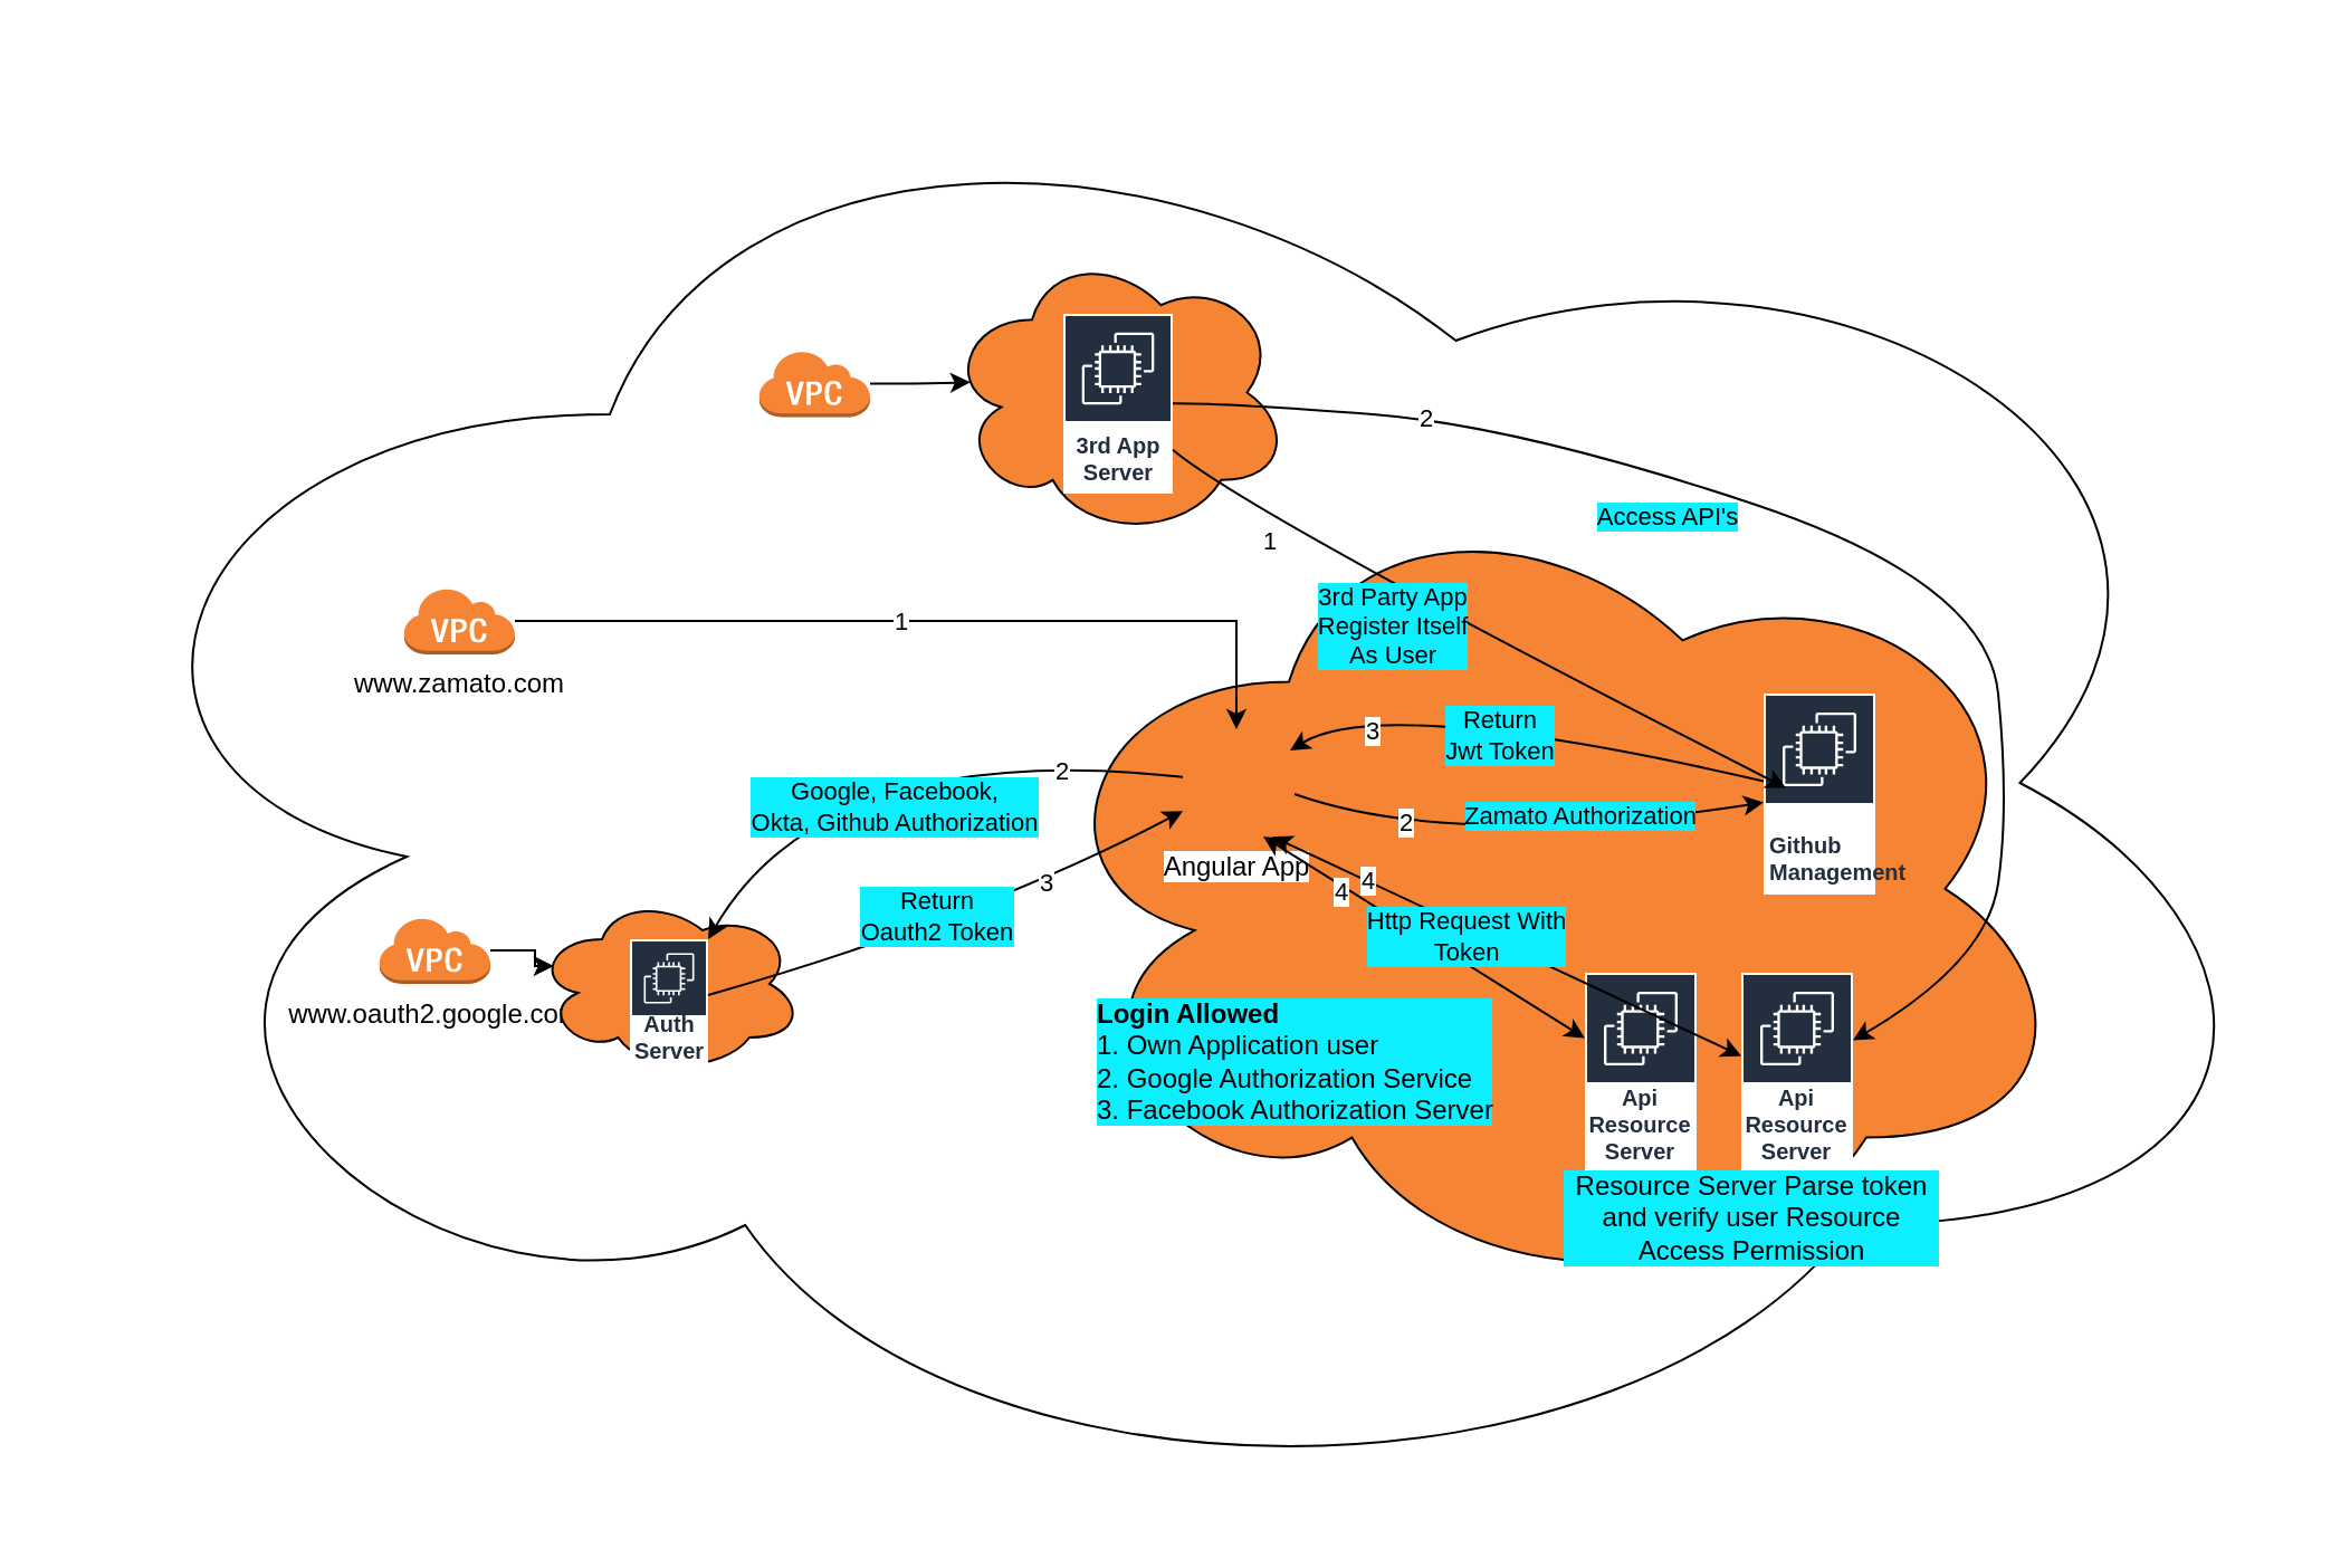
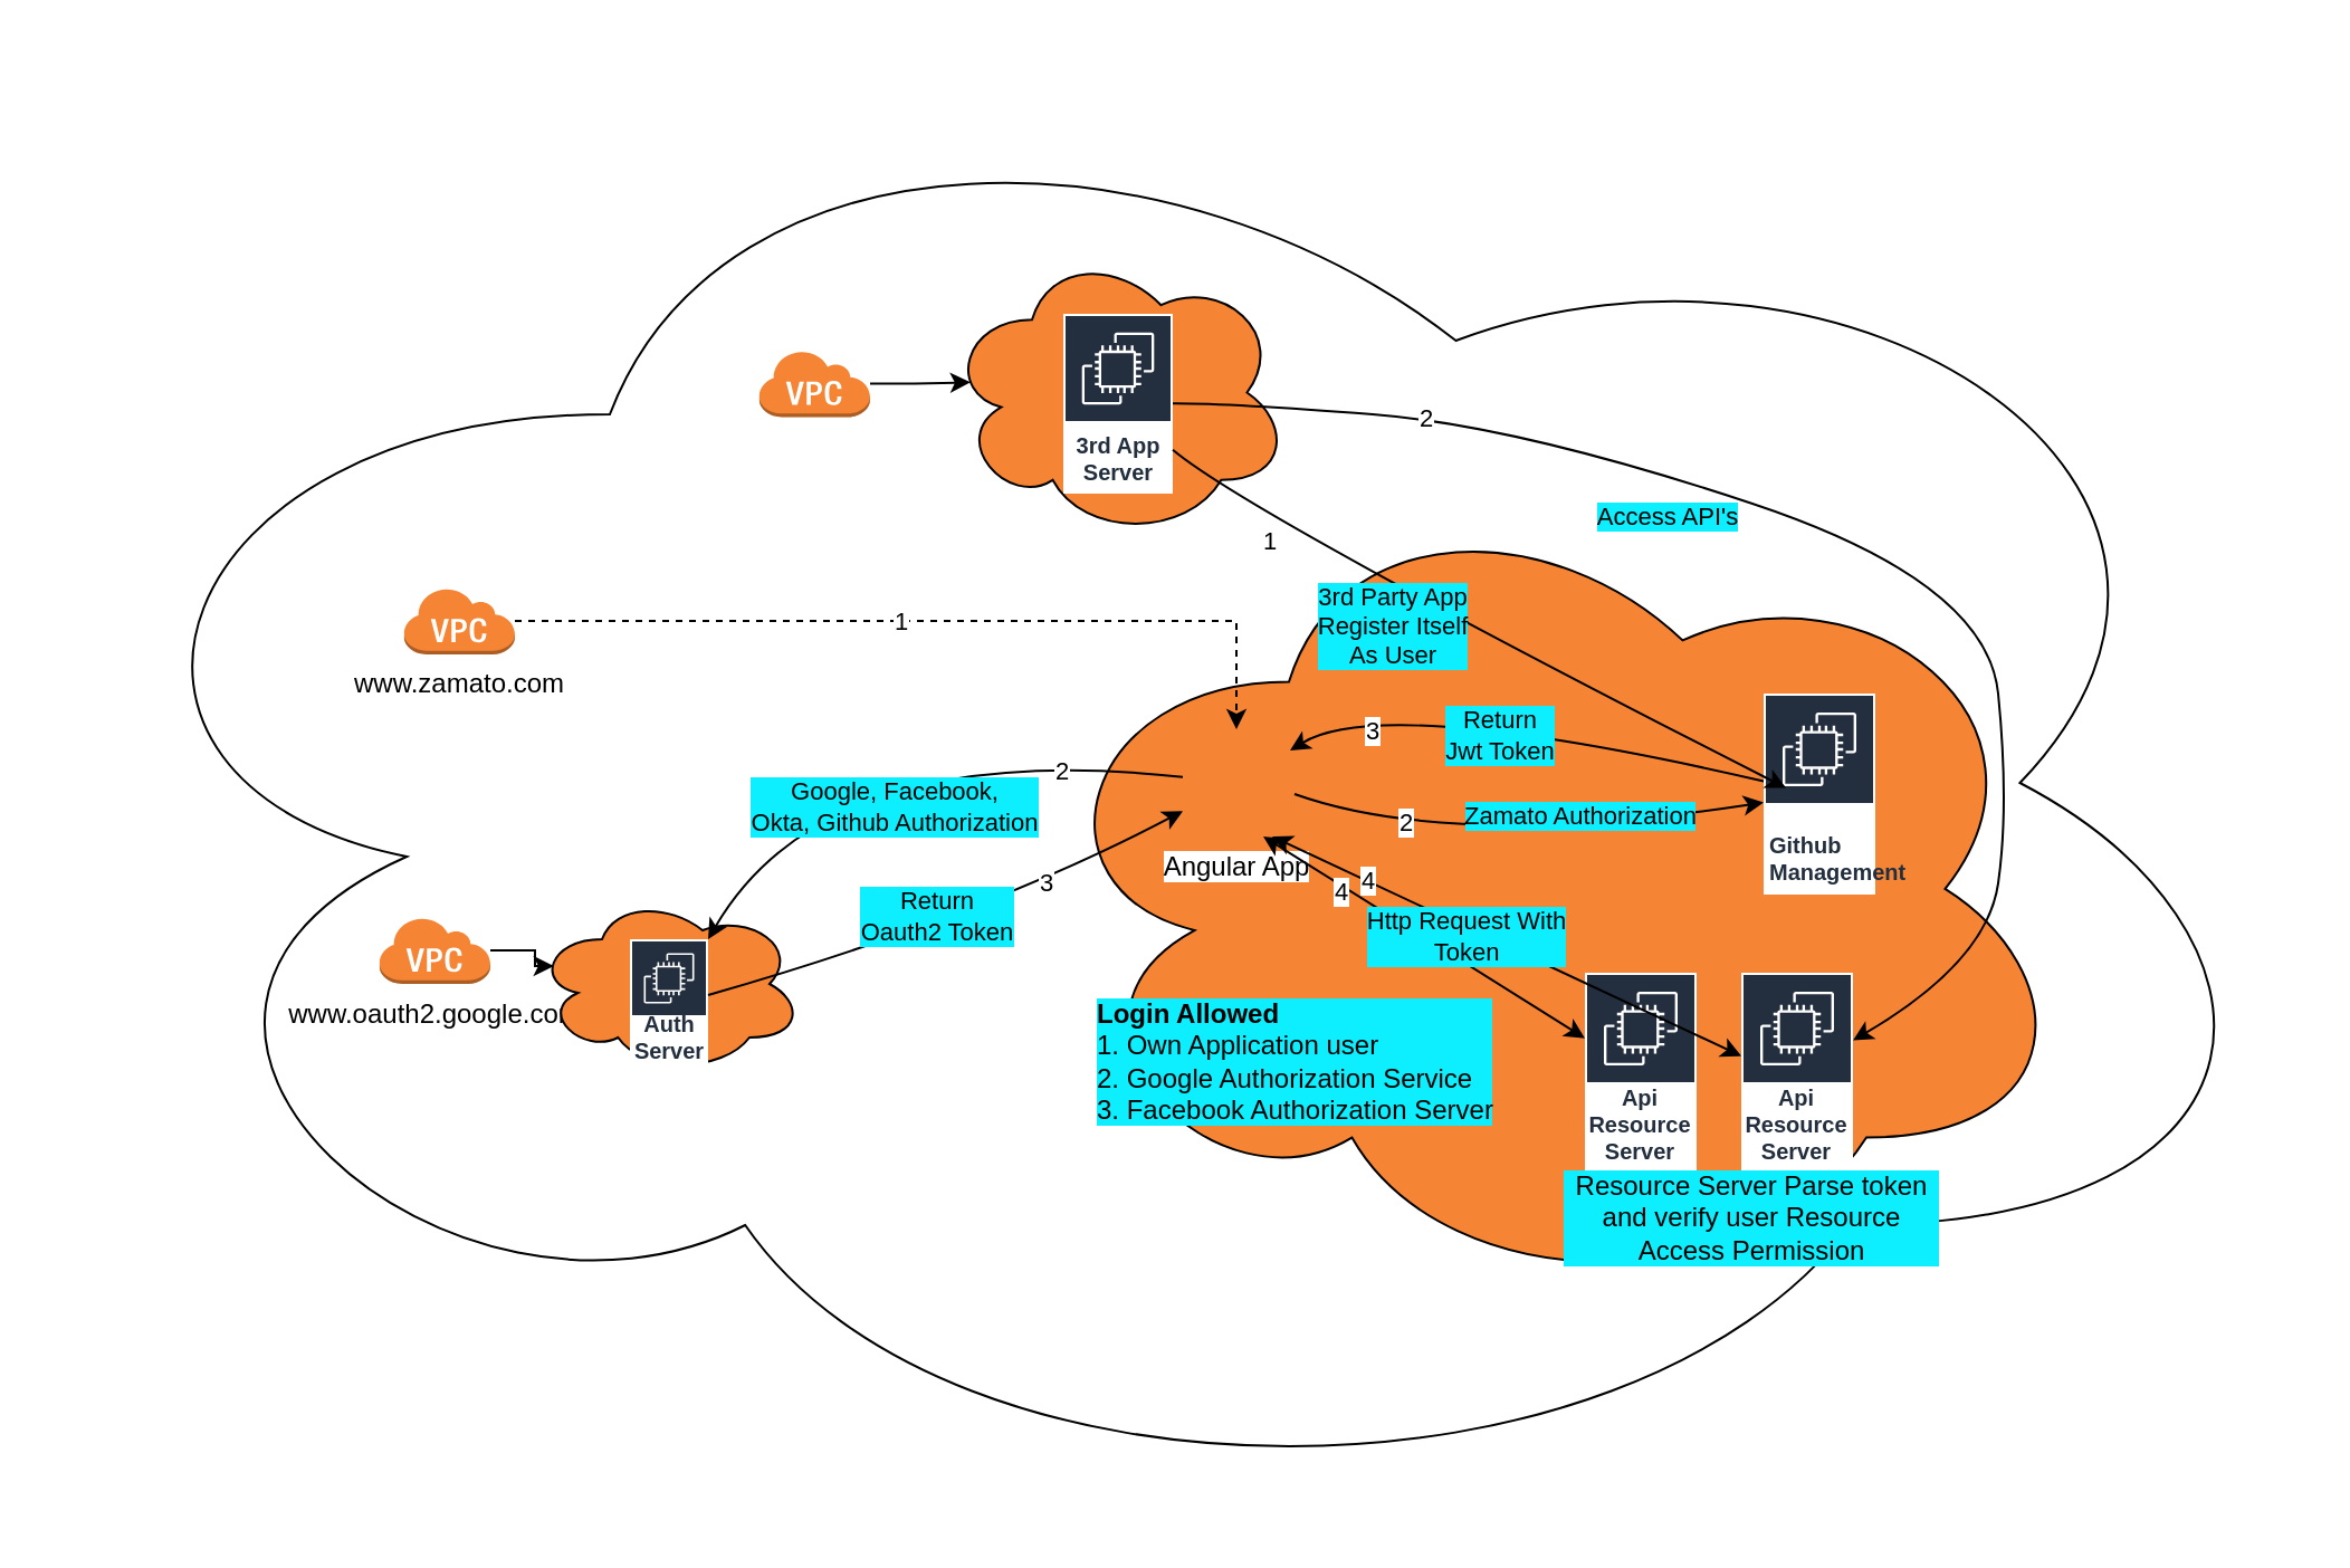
  <mxCell id="0" />
  <mxCell id="1" parent="0" />
  <mxCell id="2" value="" style="ellipse;shape=cloud;whiteSpace=wrap;html=1;" vertex="1" parent="1"><mxGeometry x="20" y="20" width="1010" height="660" as="geometry" /></mxCell>
  <mxCell id="3" value="" style="edgeStyle=orthogonalEdgeStyle;rounded=0;orthogonalLoop=1;jettySize=auto;html=1;entryX=0.07;entryY=0.4;entryDx=0;entryDy=0;entryPerimeter=0;" edge="1" parent="1" source="4" target="7"><mxGeometry relative="1" as="geometry" /></mxCell>
  <mxCell id="4" value="www.oauth2.google.com" style="outlineConnect=0;dashed=0;verticalLabelPosition=bottom;verticalAlign=top;align=center;html=1;shape=mxgraph.aws3.virtual_private_cloud;fillColor=#F58534;gradientColor=none;" vertex="1" parent="1"><mxGeometry x="169" y="410" width="50" height="30" as="geometry" /></mxCell>
  <mxCell id="5" value="" style="edgeStyle=orthogonalEdgeStyle;rounded=0;orthogonalLoop=1;jettySize=auto;html=1;entryX=0.071;entryY=0.465;entryDx=0;entryDy=0;entryPerimeter=0;" edge="1" parent="1" source="6" target="9"><mxGeometry relative="1" as="geometry" /></mxCell>
  <mxCell id="6" value="" style="outlineConnect=0;dashed=0;verticalLabelPosition=bottom;verticalAlign=top;align=center;html=1;shape=mxgraph.aws3.virtual_private_cloud;fillColor=#F58534;gradientColor=none;" vertex="1" parent="1"><mxGeometry x="339" y="156.25" width="50" height="30" as="geometry" /></mxCell>
  <mxCell id="7" value="" style="ellipse;shape=cloud;whiteSpace=wrap;html=1;verticalAlign=top;fillColor=#F58534;dashed=0;gradientColor=none;" vertex="1" parent="1"><mxGeometry x="239" y="400" width="120" height="80" as="geometry" /></mxCell>
  <mxCell id="8" value="Auth Server" style="sketch=0;outlineConnect=0;fontColor=#232F3E;gradientColor=none;strokeColor=#ffffff;fillColor=#232F3E;dashed=0;verticalLabelPosition=middle;verticalAlign=bottom;align=center;html=1;whiteSpace=wrap;fontSize=10;fontStyle=1;spacing=3;shape=mxgraph.aws4.productIcon;prIcon=mxgraph.aws4.ec2;" vertex="1" parent="1"><mxGeometry x="281.5" y="420" width="35" height="60" as="geometry" /></mxCell>
  <mxCell id="9" value="" style="ellipse;shape=cloud;whiteSpace=wrap;html=1;verticalAlign=top;fillColor=#F58534;dashed=0;gradientColor=none;" vertex="1" parent="1"><mxGeometry x="423" y="110" width="154" height="130.5" as="geometry" /></mxCell>
  <mxCell id="10" value="3rd App Server" style="sketch=0;outlineConnect=0;fontColor=#232F3E;gradientColor=none;strokeColor=#ffffff;fillColor=#232F3E;dashed=0;verticalLabelPosition=middle;verticalAlign=bottom;align=center;html=1;whiteSpace=wrap;fontSize=10;fontStyle=1;spacing=3;shape=mxgraph.aws4.productIcon;prIcon=mxgraph.aws4.ec2;" vertex="1" parent="1"><mxGeometry x="475.5" y="140" width="49" height="80.5" as="geometry" /></mxCell>
  <mxCell id="11" value="" style="ellipse;shape=cloud;whiteSpace=wrap;html=1;verticalAlign=top;fillColor=#F58534;dashed=0;gradientColor=none;" vertex="1" parent="1"><mxGeometry x="459" y="211.98" width="470" height="371" as="geometry" /></mxCell>
  <mxCell id="12" value="Angular App" style="shape=image;html=1;verticalAlign=top;verticalLabelPosition=bottom;labelBackgroundColor=#ffffff;imageAspect=0;aspect=fixed;image=https://cdn2.iconfinder.com/data/icons/whcompare-isometric-web-hosting-servers/50/connected-globe-128.png" vertex="1" parent="1"><mxGeometry x="529" y="326" width="48" height="48" as="geometry" /></mxCell>
  <mxCell id="13" value="Api Resource Server" style="sketch=0;outlineConnect=0;fontColor=#232F3E;gradientColor=none;strokeColor=#ffffff;fillColor=#232F3E;dashed=0;verticalLabelPosition=middle;verticalAlign=bottom;align=center;html=1;whiteSpace=wrap;fontSize=10;fontStyle=1;spacing=3;shape=mxgraph.aws4.productIcon;prIcon=mxgraph.aws4.ec2;" vertex="1" parent="1"><mxGeometry x="709" y="435" width="50" height="90" as="geometry" /></mxCell>
  <mxCell id="14" value="Github&amp;nbsp;&lt;br&gt;Management" style="sketch=0;outlineConnect=0;fontColor=#232F3E;gradientColor=none;strokeColor=#ffffff;fillColor=#232F3E;dashed=0;verticalLabelPosition=middle;verticalAlign=bottom;align=left;html=1;whiteSpace=wrap;fontSize=10;fontStyle=1;spacing=3;shape=mxgraph.aws4.productIcon;prIcon=mxgraph.aws4.ec2;" vertex="1" parent="1"><mxGeometry x="789" y="310" width="50" height="90" as="geometry" /></mxCell>
- <mxCell id="15" style="edgeStyle=orthogonalEdgeStyle;rounded=0;orthogonalLoop=1;jettySize=auto;html=1;" edge="1" parent="1" source="17" target="12"><mxGeometry relative="1" as="geometry"><Array as="points"><mxPoint x="553" y="278" /></Array></mxGeometry></mxCell>
+ <mxCell id="15" style="edgeStyle=orthogonalEdgeStyle;rounded=0;orthogonalLoop=1;jettySize=auto;html=1;dashed=1;" edge="1" parent="1" source="17" target="12"><mxGeometry relative="1" as="geometry"><Array as="points"><mxPoint x="553" y="278" /></Array></mxGeometry></mxCell>
  <mxCell id="16" value="1" style="edgeLabel;html=1;align=center;verticalAlign=middle;resizable=0;points=[];" vertex="1" connectable="0" parent="15"><mxGeometry x="-0.072" relative="1" as="geometry"><mxPoint as="offset" /></mxGeometry></mxCell>
  <mxCell id="17" value="www.zamato.com" style="outlineConnect=0;dashed=0;verticalLabelPosition=bottom;verticalAlign=top;align=center;html=1;shape=mxgraph.aws3.virtual_private_cloud;fillColor=#F58534;gradientColor=none;" vertex="1" parent="1"><mxGeometry x="180" y="262.48" width="50" height="30" as="geometry" /></mxCell>
  <mxCell id="18" value="Api Resource Server" style="sketch=0;outlineConnect=0;fontColor=#232F3E;gradientColor=none;strokeColor=#ffffff;fillColor=#232F3E;dashed=0;verticalLabelPosition=middle;verticalAlign=bottom;align=center;html=1;whiteSpace=wrap;fontSize=10;fontStyle=1;spacing=3;shape=mxgraph.aws4.productIcon;prIcon=mxgraph.aws4.ec2;" vertex="1" parent="1"><mxGeometry x="779" y="435" width="50" height="90" as="geometry" /></mxCell>
  <mxCell id="19" value="" style="curved=1;endArrow=classic;html=1;rounded=0;" edge="1" parent="1" source="10" target="18"><mxGeometry width="50" height="50" relative="1" as="geometry"><mxPoint x="509" y="440" as="sourcePoint" /><mxPoint x="559" y="390" as="targetPoint" /><Array as="points"><mxPoint x="549" y="180" /><mxPoint x="679" y="190" /><mxPoint x="889" y="260" /><mxPoint x="899" y="360" /><mxPoint x="889" y="430" /></Array></mxGeometry></mxCell>
  <mxCell id="20" value="Access API's" style="edgeLabel;html=1;align=center;verticalAlign=middle;resizable=0;points=[];labelBackgroundColor=#0DEFFF;" vertex="1" connectable="0" parent="19"><mxGeometry x="-0.295" y="-13" relative="1" as="geometry"><mxPoint x="11" y="8" as="offset" /></mxGeometry></mxCell>
  <mxCell id="21" value="2" style="edgeLabel;html=1;align=center;verticalAlign=middle;resizable=0;points=[];" vertex="1" connectable="0" parent="19"><mxGeometry x="-0.629" y="-6" relative="1" as="geometry"><mxPoint y="-6" as="offset" /></mxGeometry></mxCell>
  <mxCell id="22" value="&lt;b&gt;Login Allowed&lt;/b&gt;&lt;br&gt;1. Own Application user&lt;br&gt;2. Google Authorization Service&amp;nbsp;&lt;br&gt;3. Facebook Authorization Server" style="text;html=1;strokeColor=none;fillColor=none;align=left;verticalAlign=middle;whiteSpace=wrap;rounded=0;labelBackgroundColor=#0DEFFF;" vertex="1" parent="1"><mxGeometry x="489" y="460" width="190" height="30" as="geometry" /></mxCell>
  <mxCell id="23" value="" style="curved=1;endArrow=classic;html=1;rounded=0;" edge="1" parent="1" source="12" target="8"><mxGeometry width="50" height="50" relative="1" as="geometry"><mxPoint x="499" y="350" as="sourcePoint" /><mxPoint x="549" y="300" as="targetPoint" /><Array as="points"><mxPoint x="369" y="330" /></Array></mxGeometry></mxCell>
  <mxCell id="24" value="Google, Facebook, &lt;br&gt;Okta, Github Authorization" style="edgeLabel;html=1;align=center;verticalAlign=middle;resizable=0;points=[];labelBackgroundColor=#0DEFFF;" vertex="1" connectable="0" parent="23"><mxGeometry x="0.256" y="13" relative="1" as="geometry"><mxPoint x="22" y="19" as="offset" /></mxGeometry></mxCell>
  <mxCell id="25" value="2" style="edgeLabel;html=1;align=center;verticalAlign=middle;resizable=0;points=[];" vertex="1" connectable="0" parent="23"><mxGeometry x="-0.595" y="3" relative="1" as="geometry"><mxPoint as="offset" /></mxGeometry></mxCell>
  <mxCell id="26" value="" style="curved=1;endArrow=classic;html=1;rounded=0;" edge="1" parent="1" target="14"><mxGeometry width="50" height="50" relative="1" as="geometry"><mxPoint x="579" y="355" as="sourcePoint" /><mxPoint x="539" y="270" as="targetPoint" /><Array as="points"><mxPoint x="649" y="380" /></Array></mxGeometry></mxCell>
  <mxCell id="27" value="&lt;span style=&quot;&quot;&gt;Zamato Authorization&lt;/span&gt;" style="edgeLabel;html=1;align=center;verticalAlign=middle;resizable=0;points=[];labelBackgroundColor=#0DEFFF;" vertex="1" connectable="0" parent="26"><mxGeometry x="0.242" relative="1" as="geometry"><mxPoint x="-1" y="-7" as="offset" /></mxGeometry></mxCell>
  <mxCell id="28" value="2" style="edgeLabel;html=1;align=center;verticalAlign=middle;resizable=0;points=[];" vertex="1" connectable="0" parent="26"><mxGeometry x="-0.533" y="6" relative="1" as="geometry"><mxPoint y="1" as="offset" /></mxGeometry></mxCell>
  <mxCell id="29" value="" style="curved=1;endArrow=classic;html=1;rounded=0;" edge="1" parent="1" source="14" target="12"><mxGeometry width="50" height="50" relative="1" as="geometry"><mxPoint x="499" y="350" as="sourcePoint" /><mxPoint x="549" y="300" as="targetPoint" /><Array as="points"><mxPoint x="619" y="310" /></Array></mxGeometry></mxCell>
  <mxCell id="30" value="Return &lt;br&gt;Jwt Token" style="edgeLabel;html=1;align=center;verticalAlign=middle;resizable=0;points=[];labelBackgroundColor=#0DEFFF;" vertex="1" connectable="0" parent="29"><mxGeometry x="-0.377" relative="1" as="geometry"><mxPoint x="-50" y="-5" as="offset" /></mxGeometry></mxCell>
  <mxCell id="31" value="3" style="edgeLabel;html=1;align=center;verticalAlign=middle;resizable=0;points=[];" vertex="1" connectable="0" parent="29"><mxGeometry x="0.677" y="10" relative="1" as="geometry"><mxPoint y="1" as="offset" /></mxGeometry></mxCell>
  <mxCell id="32" value="" style="curved=1;endArrow=classic;html=1;rounded=0;" edge="1" parent="1" source="8" target="12"><mxGeometry width="50" height="50" relative="1" as="geometry"><mxPoint x="499" y="340" as="sourcePoint" /><mxPoint x="549" y="290" as="targetPoint" /><Array as="points"><mxPoint x="439" y="410" /></Array></mxGeometry></mxCell>
  <mxCell id="33" value="Return&lt;br&gt;Oauth2 Token" style="edgeLabel;html=1;align=center;verticalAlign=middle;resizable=0;points=[];labelBackgroundColor=#0DEFFF;" vertex="1" connectable="0" parent="32"><mxGeometry x="-0.158" y="1" relative="1" as="geometry"><mxPoint x="10" y="-8" as="offset" /></mxGeometry></mxCell>
  <mxCell id="34" value="3" style="edgeLabel;html=1;align=center;verticalAlign=middle;resizable=0;points=[];" vertex="1" connectable="0" parent="32"><mxGeometry x="0.401" relative="1" as="geometry"><mxPoint as="offset" /></mxGeometry></mxCell>
  <mxCell id="35" value="" style="endArrow=classic;startArrow=classic;html=1;rounded=0;exitX=0.75;exitY=1;exitDx=0;exitDy=0;" edge="1" parent="1" source="12" target="13"><mxGeometry width="50" height="50" relative="1" as="geometry"><mxPoint x="509" y="370" as="sourcePoint" /><mxPoint x="559" y="320" as="targetPoint" /></mxGeometry></mxCell>
  <mxCell id="36" value="4" style="edgeLabel;html=1;align=center;verticalAlign=middle;resizable=0;points=[];" vertex="1" connectable="0" parent="35"><mxGeometry x="-0.51" y="-2" relative="1" as="geometry"><mxPoint as="offset" /></mxGeometry></mxCell>
  <mxCell id="37" value="" style="endArrow=classic;startArrow=classic;html=1;rounded=0;" edge="1" parent="1"><mxGeometry width="50" height="50" relative="1" as="geometry"><mxPoint x="569" y="374" as="sourcePoint" /><mxPoint x="779" y="472.298" as="targetPoint" /></mxGeometry></mxCell>
  <mxCell id="38" value="Http Request With&lt;br&gt;Token" style="edgeLabel;html=1;align=center;verticalAlign=middle;resizable=0;points=[];labelBackgroundColor=#0DEFFF;" vertex="1" connectable="0" parent="37"><mxGeometry x="-0.163" y="-4" relative="1" as="geometry"><mxPoint as="offset" /></mxGeometry></mxCell>
  <mxCell id="39" value="4" style="edgeLabel;html=1;align=center;verticalAlign=middle;resizable=0;points=[];" vertex="1" connectable="0" parent="37"><mxGeometry x="-0.59" y="1" relative="1" as="geometry"><mxPoint x="-1" as="offset" /></mxGeometry></mxCell>
  <mxCell id="40" value="Resource Server Parse token and verify user Resource Access Permission" style="text;html=1;strokeColor=none;fillColor=none;align=center;verticalAlign=middle;whiteSpace=wrap;rounded=0;labelBackgroundColor=#0DEFFF;" vertex="1" parent="1"><mxGeometry x="699" y="530" width="170" height="30" as="geometry" /></mxCell>
  <mxCell id="41" value="" style="curved=1;endArrow=classic;html=1;rounded=0;" edge="1" parent="1" source="10"><mxGeometry width="50" height="50" relative="1" as="geometry"><mxPoint x="458.5" y="211.693" as="sourcePoint" /><mxPoint x="799" y="352.264" as="targetPoint" /><Array as="points"><mxPoint x="559" y="230" /></Array></mxGeometry></mxCell>
  <mxCell id="42" value="&lt;span style=&quot;&quot;&gt;3rd Party App &lt;br&gt;Register Itself&lt;br&gt;As User&lt;/span&gt;" style="edgeLabel;html=1;align=center;verticalAlign=middle;resizable=0;points=[];labelBackgroundColor=#0DEFFF;" vertex="1" connectable="0" parent="41"><mxGeometry x="-0.295" y="-13" relative="1" as="geometry"><mxPoint x="11" y="8" as="offset" /></mxGeometry></mxCell>
  <mxCell id="43" value="1" style="edgeLabel;html=1;align=center;verticalAlign=middle;resizable=0;points=[];" vertex="1" connectable="0" parent="41"><mxGeometry x="-0.629" y="-6" relative="1" as="geometry"><mxPoint as="offset" /></mxGeometry></mxCell>
